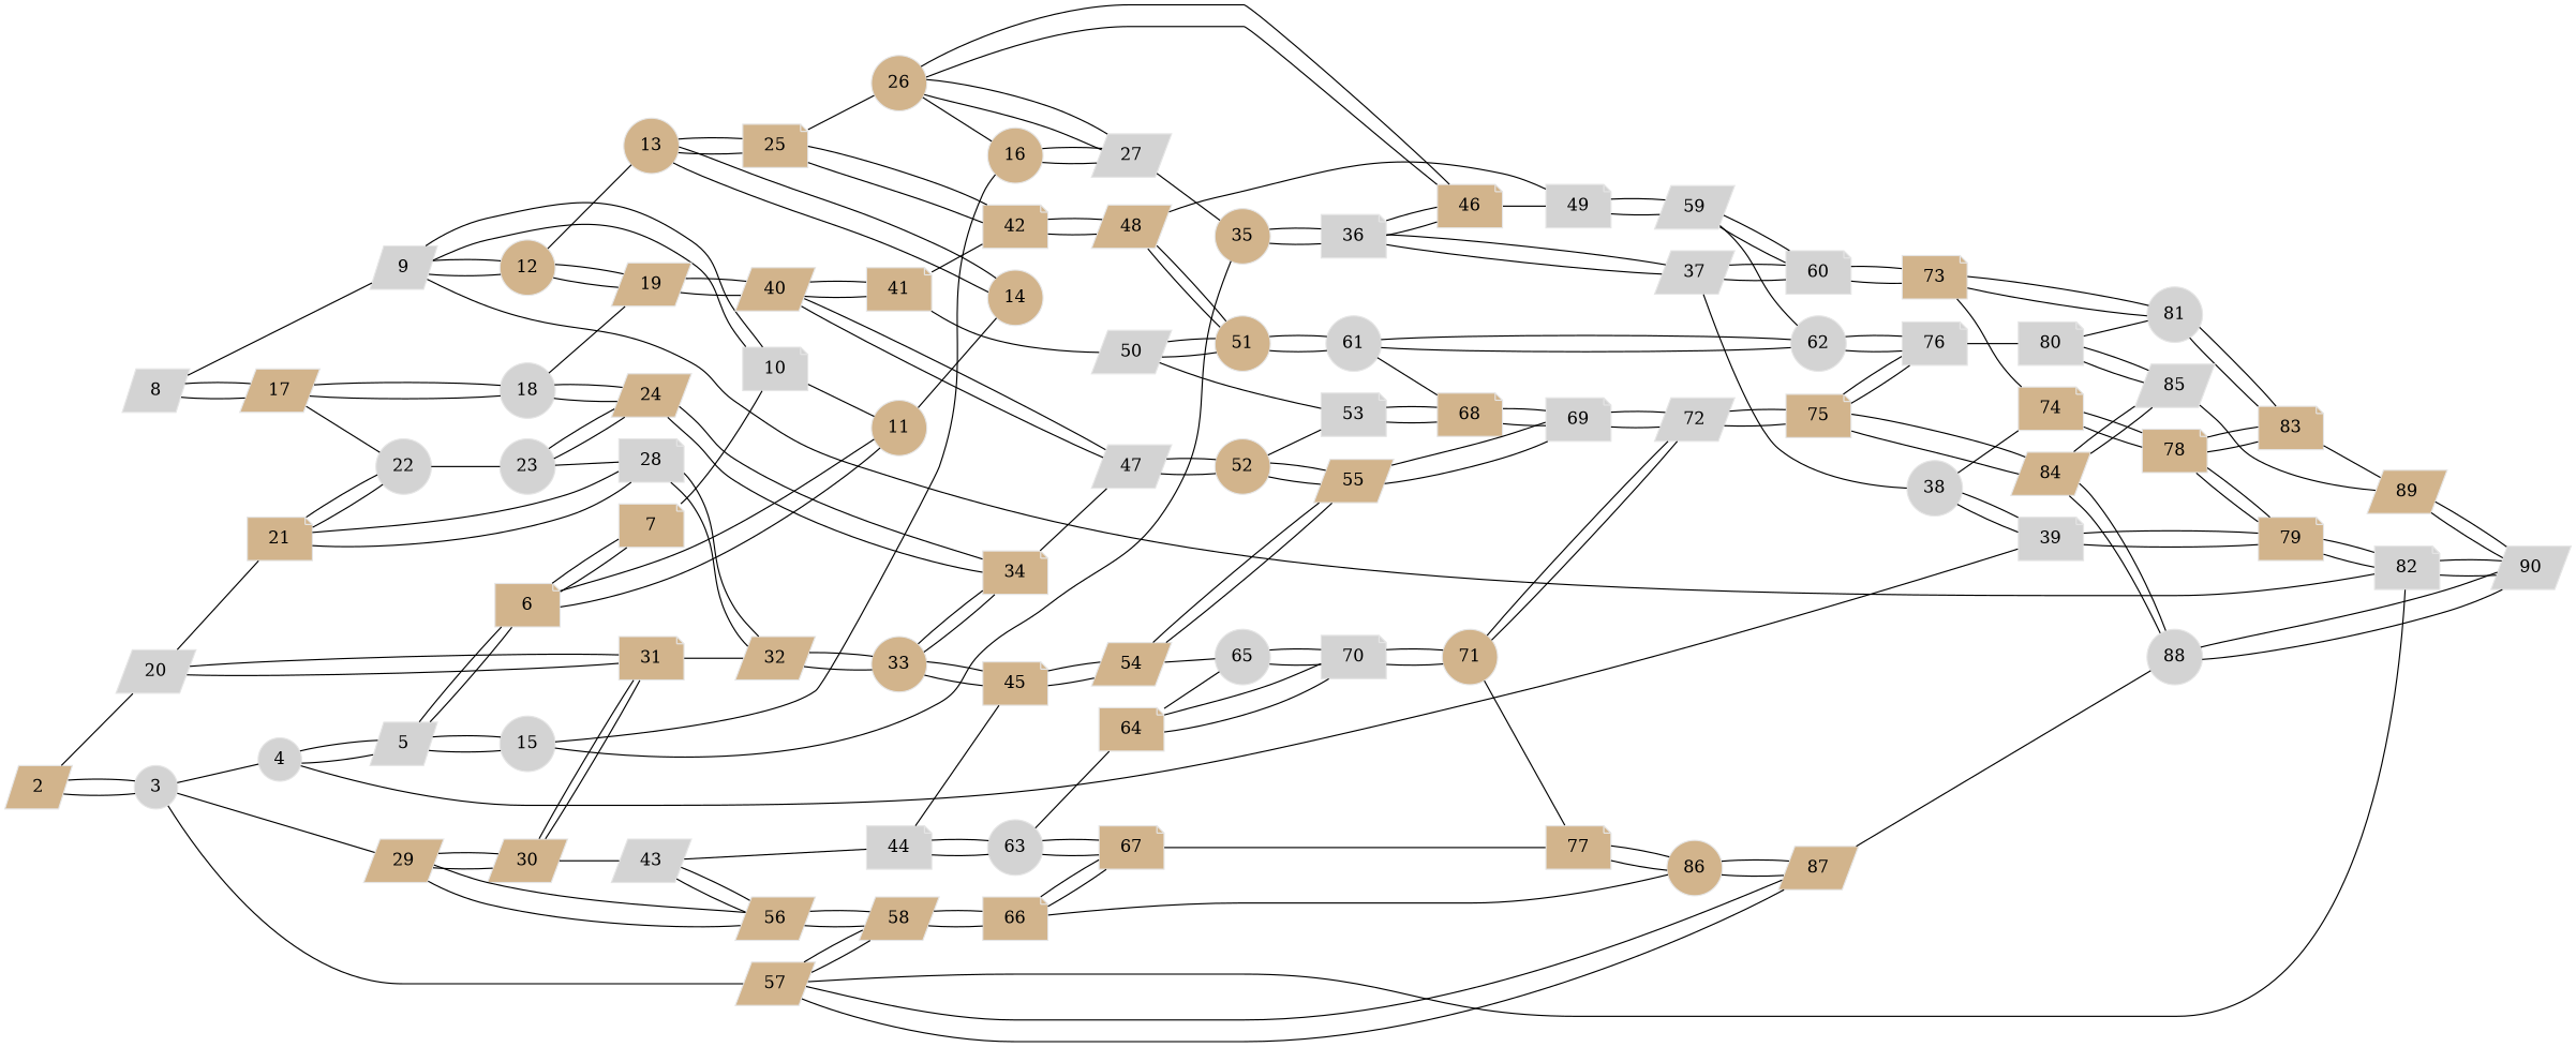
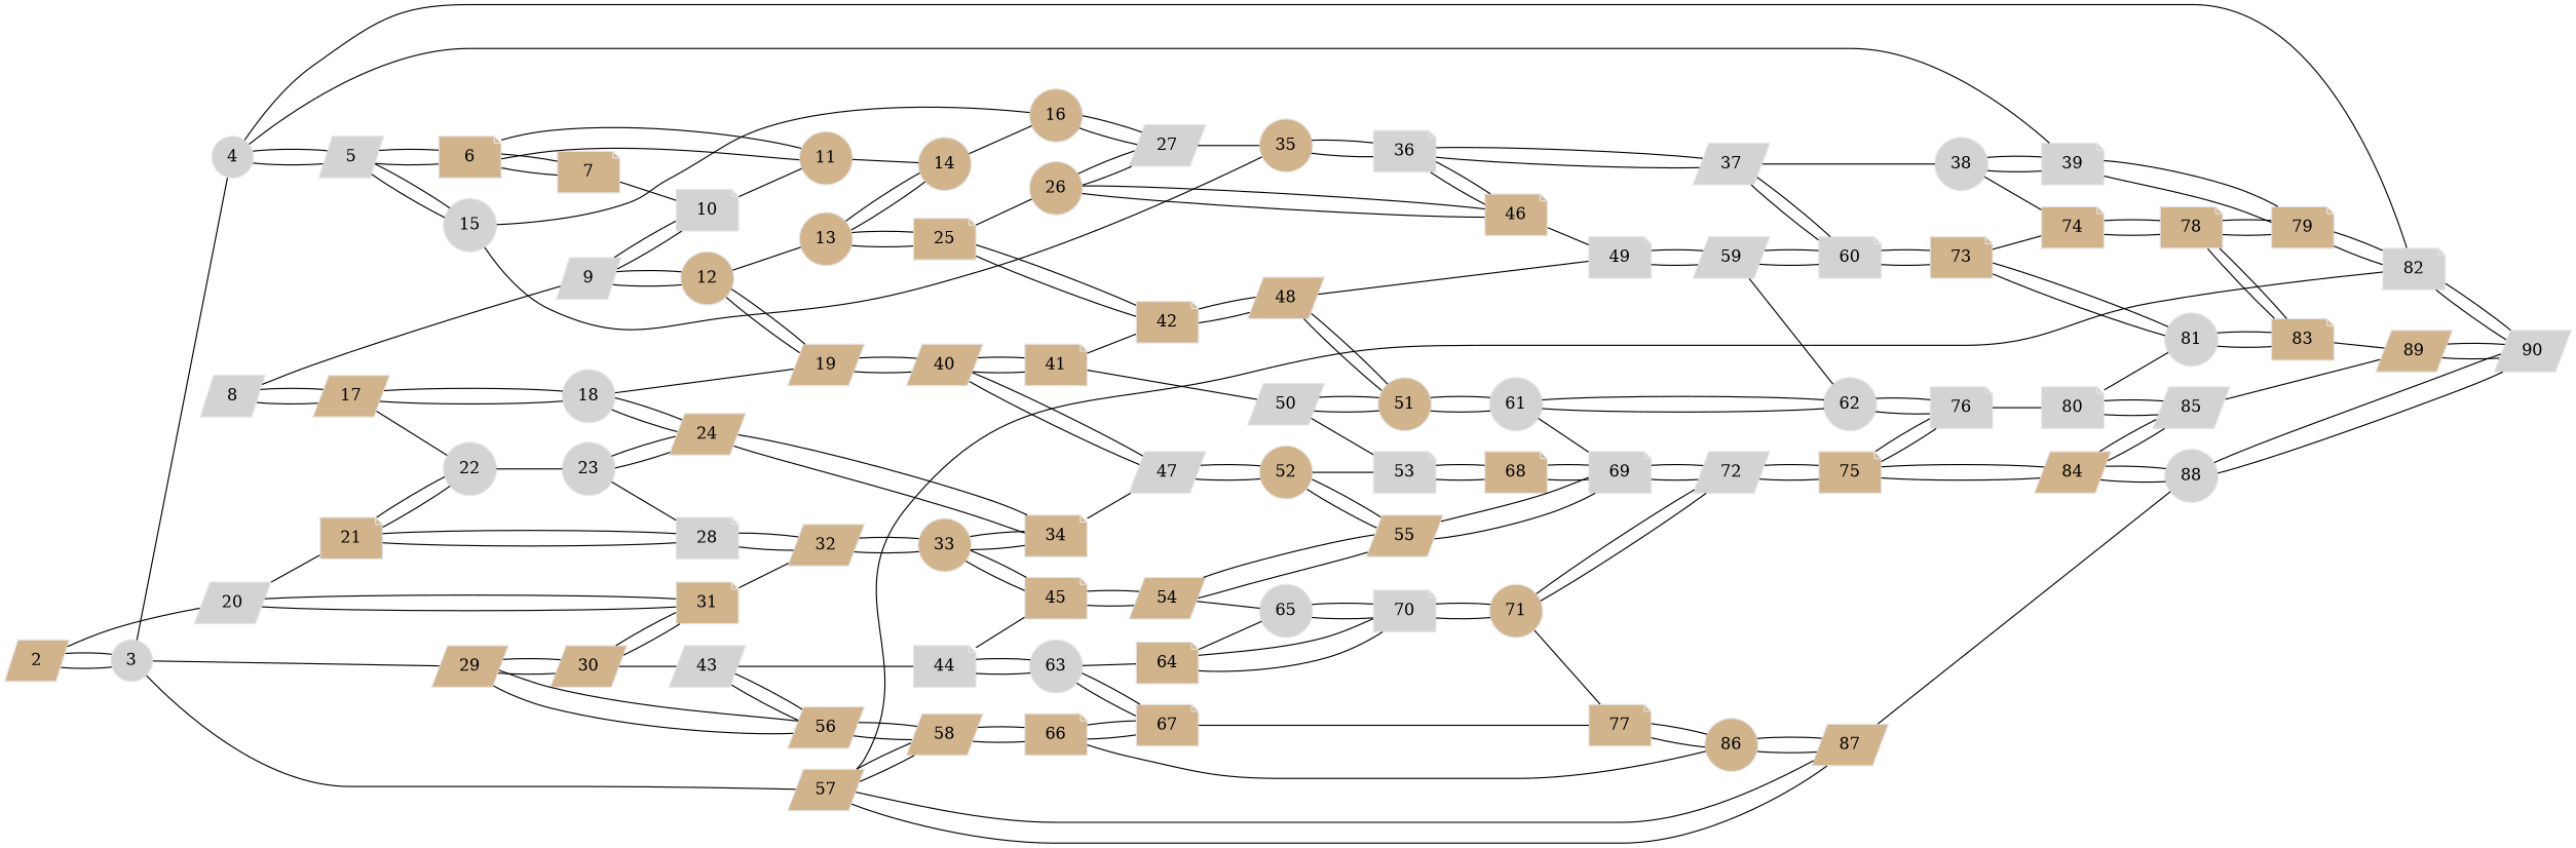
  graph {
    rankdir=LR
    node [color=gray90 fillcolor=tan shape=note style=filled]
    3 [fillcolor=lightgrey shape=circle]
    2 [shape=parallelogram]
    20 [fillcolor=lightgrey shape=parallelogram]
    8 [fillcolor=lightgrey shape=parallelogram]
    9 [fillcolor=lightgrey shape=parallelogram]
    17 [shape=parallelogram]
    4 [fillcolor=lightgrey shape=circle]
    29 [shape=parallelogram]
    57 [shape=parallelogram]
    21
    31
    5 [fillcolor=lightgrey shape=parallelogram]
    39 [fillcolor=lightgrey]
    82 [fillcolor=lightgrey]
    30 [shape=parallelogram]
    56 [shape=parallelogram]
    58 [shape=parallelogram]
    87 [shape=parallelogram]
    6
    15 [fillcolor=lightgrey shape=circle]
    79
    90 [fillcolor=lightgrey shape=parallelogram]
    7
    11 [shape=circle]
    16 [shape=circle]
    35 [shape=circle]
    10 [fillcolor=lightgrey]
    14 [shape=circle]
    12 [shape=circle]
    18 [fillcolor=lightgrey shape=circle]
    22 [fillcolor=lightgrey shape=circle]
    13 [shape=circle]
    19 [shape=parallelogram]
    25
    40 [shape=parallelogram]
    26 [shape=circle]
    42
    27 [fillcolor=lightgrey shape=parallelogram]
    36 [fillcolor=lightgrey]
    24 [shape=parallelogram]
    23 [fillcolor=lightgrey shape=circle]
    34
    47 [fillcolor=lightgrey shape=parallelogram]
    41
    28 [fillcolor=lightgrey]
    32 [shape=parallelogram]
    46
    48 [shape=parallelogram]
    49 [fillcolor=lightgrey]
    33 [shape=circle]
    43 [fillcolor=lightgrey shape=parallelogram]
    44 [fillcolor=lightgrey]
    45
    54 [shape=parallelogram]
    52 [shape=circle]
    37 [fillcolor=lightgrey shape=parallelogram]
    38 [fillcolor=lightgrey shape=circle]
    60 [fillcolor=lightgrey]
    74
    73
    78
    50 [fillcolor=lightgrey shape=parallelogram]
    51 [shape=circle]
    53 [fillcolor=lightgrey]
    63 [fillcolor=lightgrey shape=circle]
    64
    67
    55 [shape=parallelogram]
    65 [fillcolor=lightgrey shape=circle]
    59 [fillcolor=lightgrey shape=parallelogram]
    61 [fillcolor=lightgrey shape=circle]
    62 [fillcolor=lightgrey shape=circle]
    68
    69 [fillcolor=lightgrey]
    70 [fillcolor=lightgrey]
    72 [fillcolor=lightgrey shape=parallelogram]
    66
    88 [fillcolor=lightgrey shape=circle]
    86 [shape=circle]
    76 [fillcolor=lightgrey]
    81 [fillcolor=lightgrey shape=circle]
    80 [fillcolor=lightgrey]
    77
    71 [shape=circle]
    75
    84 [shape=parallelogram]
    83
    85 [fillcolor=lightgrey shape=parallelogram]
    89 [shape=parallelogram]
    3 -- 4
    3 -- 29
    3 -- 57
    2 -- 3
    2 -- 3
    2 -- 20
    20 -- 21
    20 -- 31
    20 -- 31
    8 -- 9
    8 -- 17
    8 -- 17
    9 -- 10
    9 -- 10
    9 -- 12
    9 -- 12
    17 -- 18
    17 -- 18
    17 -- 22
    4 -- 5
    4 -- 5
    4 -- 39
-   9 -- 82
+   4 -- 82
    29 -- 30
    29 -- 30
    29 -- 56
    29 -- 56
    57 -- 82
    57 -- 58
    57 -- 58
    57 -- 87
    57 -- 87
    21 -- 22
    21 -- 22
    21 -- 28
    21 -- 28
    31 -- 32
    5 -- 6
    5 -- 6
    5 -- 15
    5 -- 15
    39 -- 79
    39 -- 79
    82 -- 90
    82 -- 90
    30 -- 31
    30 -- 31
    30 -- 43
    56 -- 58
    56 -- 58
    58 -- 66
    58 -- 66
    87 -- 88
    6 -- 7
    6 -- 7
    6 -- 11
    6 -- 11
    15 -- 16
    15 -- 35
    79 -- 82
    79 -- 82
    7 -- 10
    11 -- 14
    16 -- 27
    16 -- 27
    35 -- 36
    35 -- 36
    10 -- 11
-   26 -- 16
+   14 -- 16
    12 -- 13
    12 -- 19
    12 -- 19
    18 -- 19
    18 -- 24
    18 -- 24
    22 -- 23
    13 -- 14
    13 -- 14
    13 -- 25
    13 -- 25
    19 -- 40
    19 -- 40
    25 -- 26
    25 -- 42
    25 -- 42
    40 -- 47
    40 -- 47
    40 -- 41
    40 -- 41
    26 -- 27
    26 -- 27
    26 -- 46
    26 -- 46
    42 -- 48
    42 -- 48
    27 -- 35
    36 -- 46
    36 -- 46
    36 -- 37
    36 -- 37
    24 -- 34
    24 -- 34
    23 -- 24
    23 -- 24
    23 -- 28
    34 -- 47
    47 -- 52
    47 -- 52
    41 -- 42
    41 -- 50
    28 -- 32
    28 -- 32
    32 -- 33
    32 -- 33
    46 -- 49
    48 -- 49
    48 -- 51
    48 -- 51
    49 -- 59
    49 -- 59
    33 -- 34
    33 -- 34
    33 -- 45
    33 -- 45
    43 -- 56
    43 -- 56
    43 -- 44
    44 -- 45
    44 -- 63
    44 -- 63
    45 -- 54
    45 -- 54
    54 -- 55
    54 -- 55
    54 -- 65
    52 -- 53
    52 -- 55
    52 -- 55
    37 -- 38
    37 -- 60
    37 -- 60
    38 -- 39
    38 -- 39
    38 -- 74
    60 -- 73
    60 -- 73
    74 -- 78
    74 -- 78
    73 -- 74
    73 -- 81
    73 -- 81
    78 -- 79
    78 -- 79
    78 -- 83
    78 -- 83
    50 -- 51
    50 -- 51
    50 -- 53
    51 -- 61
    51 -- 61
    53 -- 68
    53 -- 68
    63 -- 64
    63 -- 67
    63 -- 67
    64 -- 65
    64 -- 70
    64 -- 70
    67 -- 77
    55 -- 69
    55 -- 69
    65 -- 70
    65 -- 70
    59 -- 60
    59 -- 60
    59 -- 62
    61 -- 62
    61 -- 62
-   61 -- 68
+   61 -- 69
    62 -- 76
    62 -- 76
    68 -- 69
    68 -- 69
    69 -- 72
    69 -- 72
    70 -- 71
    70 -- 71
    72 -- 75
    72 -- 75
    66 -- 67
    66 -- 67
    66 -- 86
    88 -- 90
    88 -- 90
    86 -- 87
    86 -- 87
    76 -- 80
    81 -- 83
    81 -- 83
    80 -- 81
    80 -- 85
    80 -- 85
    77 -- 86
    77 -- 86
    71 -- 72
    71 -- 72
    71 -- 77
    75 -- 76
    75 -- 76
    75 -- 84
    75 -- 84
    84 -- 88
    84 -- 88
    84 -- 85
    84 -- 85
    83 -- 89
    85 -- 89
    89 -- 90
    89 -- 90
  }
